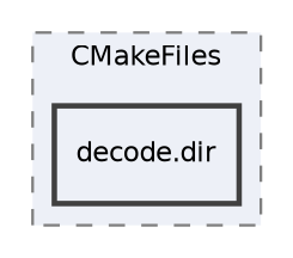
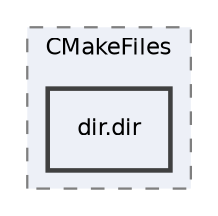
  digraph {
    compound=true
-   n1 [color=grey25 fillcolor="#edf0f7" fontname=Helvetica fontsize=10 label="decode.dir" shape=box style="filled,bold,"]
+   n1 [color=grey25 fillcolor="#edf0f7" fontname=Helvetica fontsize=10 label="dir.dir" shape=box style="filled,bold,"]
    subgraph cluster_1 {
      bgcolor="#edf0f7"
      fontname=Helvetica
      fontsize=10
      label=CMakeFiles
      pencolor=grey50
      style="filled,dashed,"
      n1
    }
  }
